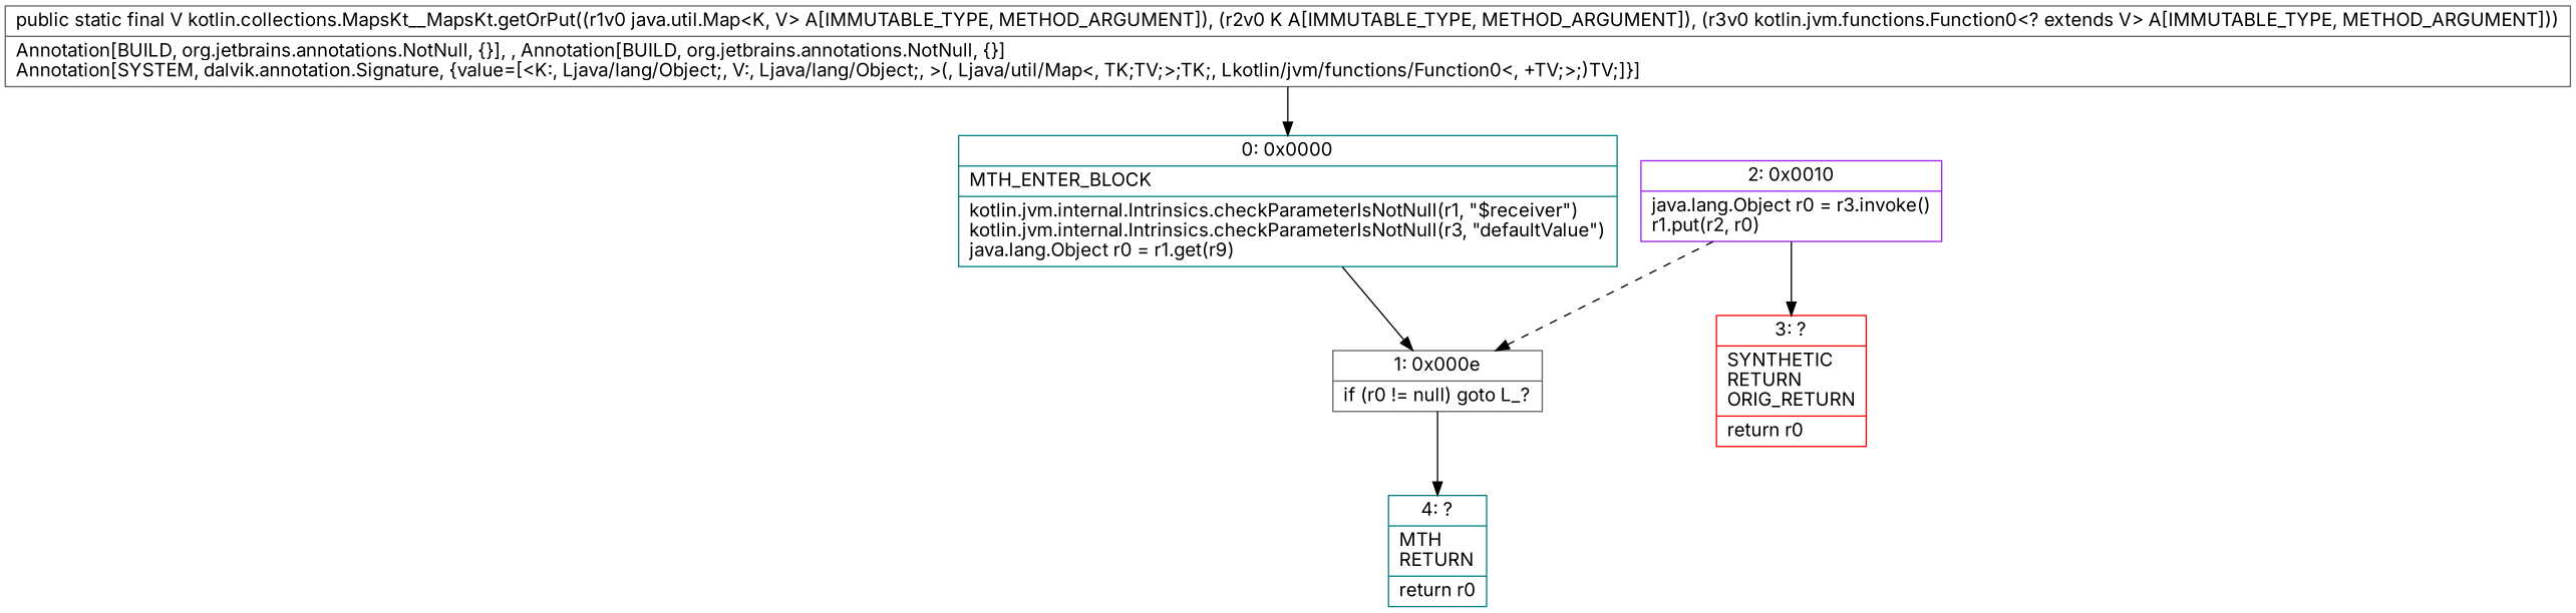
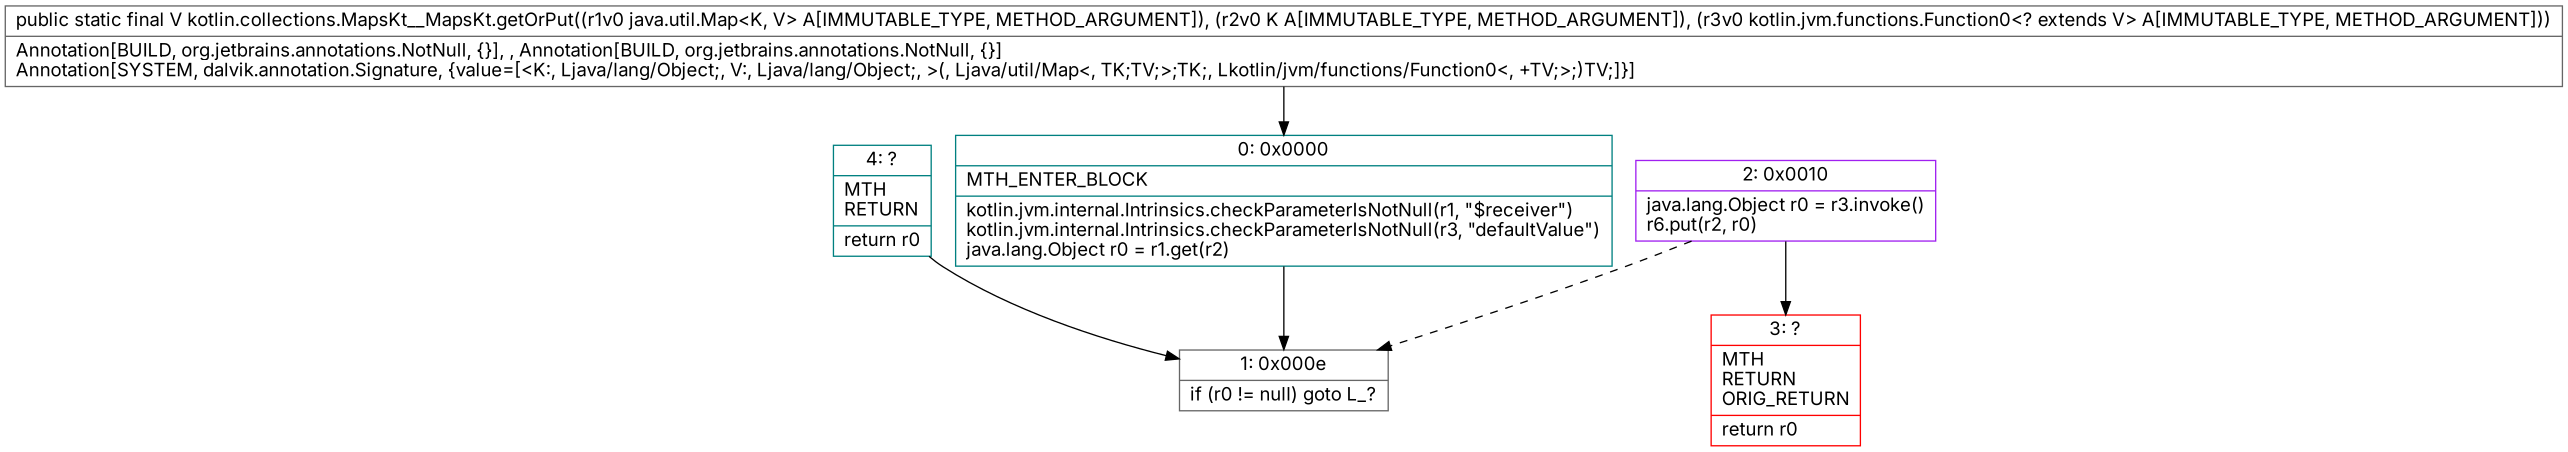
  digraph {
    fontname=Inter
    node [color=teal fontname=Inter shape=record]
    edge [fontname=Inter]
-   n1 [label="{0\:\ 0x0000|MTH_ENTER_BLOCK\l|kotlin.jvm.internal.Intrinsics.checkParameterIsNotNull(r1, \"$receiver\")\lkotlin.jvm.internal.Intrinsics.checkParameterIsNotNull(r3, \"defaultValue\")\ljava.lang.Object r0 = r1.get(r9)\l}"]
+   n1 [label="{0\:\ 0x0000|MTH_ENTER_BLOCK\l|kotlin.jvm.internal.Intrinsics.checkParameterIsNotNull(r1, \"$receiver\")\lkotlin.jvm.internal.Intrinsics.checkParameterIsNotNull(r3, \"defaultValue\")\ljava.lang.Object r0 = r1.get(r2)\l}"]
    n2 [color=gray40 label="{1\:\ 0x000e|if (r0 != null) goto L_?\l}"]
    n3 [label="{4\:\ ?|MTH\lRETURN\l|return r0\l}"]
-   n4 [color=purple label="{2\:\ 0x0010|java.lang.Object r0 = r3.invoke()\lr1.put(r2, r0)\l}"]
-   n5 [color=red label="{3\:\ ?|SYNTHETIC\lRETURN\lORIG_RETURN\l|return r0\l}"]
+   n4 [color=purple label="{2\:\ 0x0010|java.lang.Object r0 = r3.invoke()\lr6.put(r2, r0)\l}"]
+   n5 [color=red label="{3\:\ ?|MTH\lRETURN\lORIG_RETURN\l|return r0\l}"]
    n6 [color=gray40 label="{public static final V kotlin.collections.MapsKt__MapsKt.getOrPut((r1v0 java.util.Map\<K, V\> A[IMMUTABLE_TYPE, METHOD_ARGUMENT]), (r2v0 K A[IMMUTABLE_TYPE, METHOD_ARGUMENT]), (r3v0 kotlin.jvm.functions.Function0\<? extends V\> A[IMMUTABLE_TYPE, METHOD_ARGUMENT]))  | Annotation[BUILD, org.jetbrains.annotations.NotNull, \{\}], , Annotation[BUILD, org.jetbrains.annotations.NotNull, \{\}]\lAnnotation[SYSTEM, dalvik.annotation.Signature, \{value=[\<K:, Ljava\/lang\/Object;, V:, Ljava\/lang\/Object;, \>(, Ljava\/util\/Map\<, TK;TV;\>;TK;, Lkotlin\/jvm\/functions\/Function0\<, +TV;\>;)TV;]\}]\l}"]
    n1 -> n2
-   n2 -> n3
+   n3 -> n2
    n4 -> n2 [style=dashed]
    n4 -> n5
    n6 -> n1
  }
